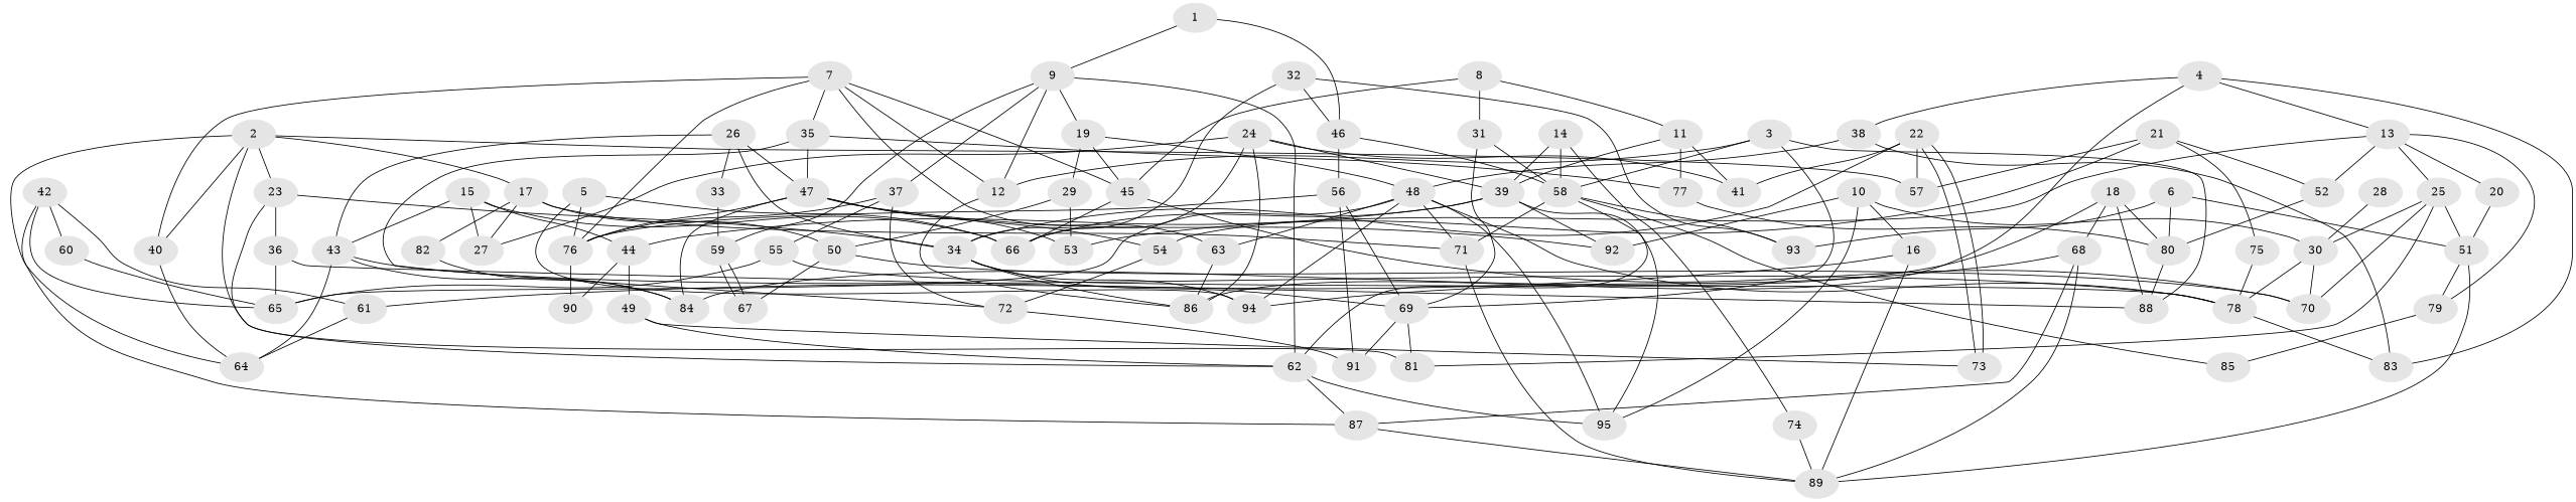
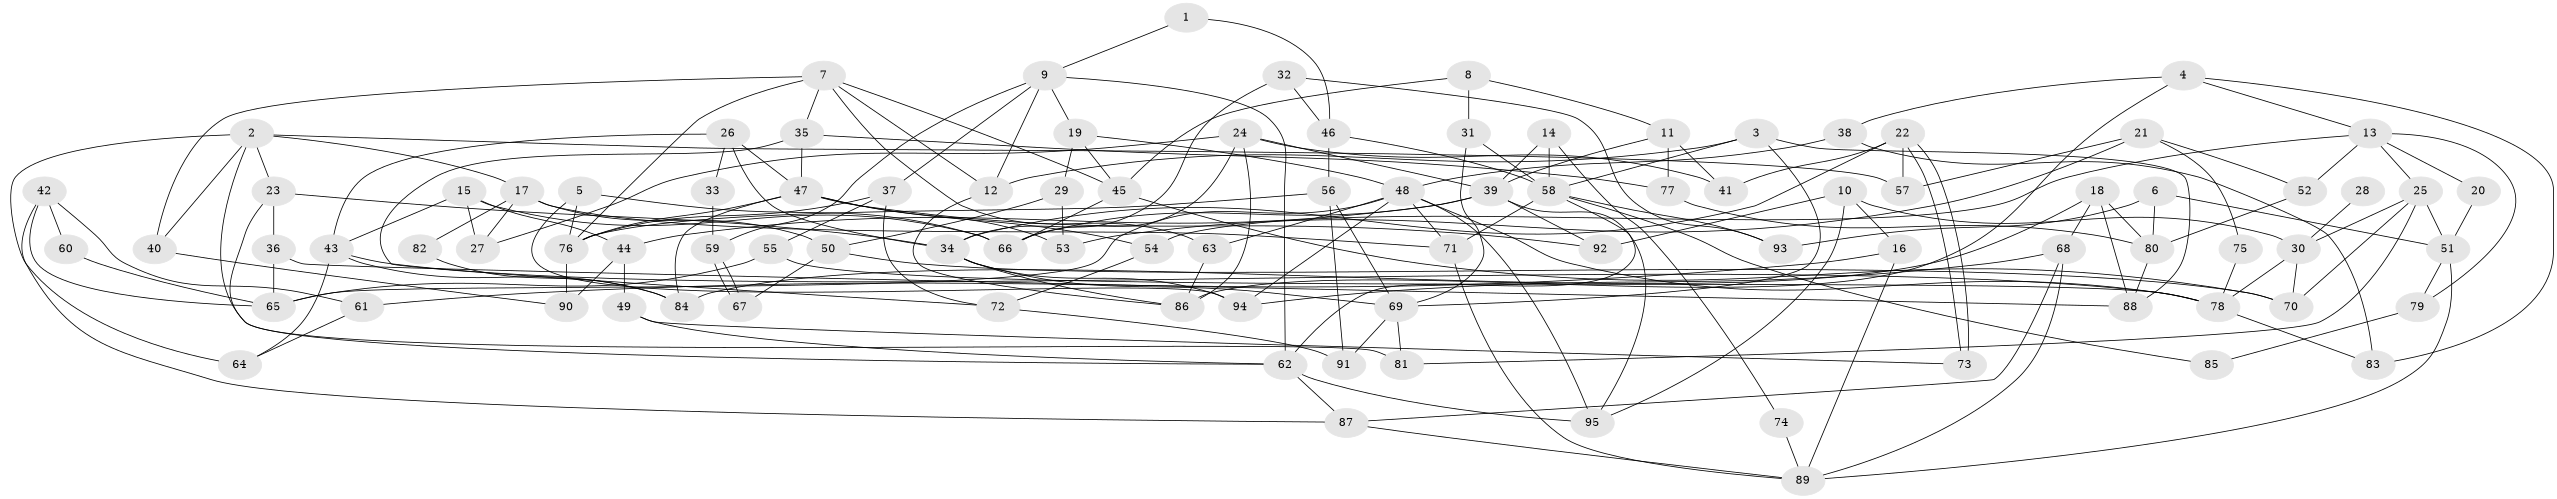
  graph {
    node [color=gray90 style=filled]
    1
    9
    46
    12
    19
    37
    59
    62
    58
    56
    2
    17
    23
    40
    57
    64
    81
    27
    50
    71
    82
    34
    36
    90
    3
    69
    88
    86
    93
    85
    91
    4
    13
    38
    83
    20
    25
    52
    54
    79
    48
    5
    66
    76
    94
    6
    51
    80
    89
    7
    35
    45
    63
    77
    47
    72
    70
    8
    11
    31
    39
    41
    29
    55
    67
    95
    87
    10
    16
    30
    92
    61
    78
    44
    14
    74
    15
    43
    84
    49
    18
    68
    53
    65
    21
    75
    22
    73
    24
    26
    33
    28
    32
    42
    60
    1 -- 9
    1 -- 46
    9 -- 12
    9 -- 19
    9 -- 37
    9 -- 59
    9 -- 62
    46 -- 58
    46 -- 56
    12 -- 86
    19 -- 48
    19 -- 45
    19 -- 29
    37 -- 76
    37 -- 72
    37 -- 55
    59 -- 67
    59 -- 67
    62 -- 95
    62 -- 87
    58 -- 62
    58 -- 71
    58 -- 93
    58 -- 85
    56 -- 69
    56 -- 91
    56 -- 76
    2 -- 17
    2 -- 23
    2 -- 40
    2 -- 57
    2 -- 64
    2 -- 81
    17 -- 27
    17 -- 50
    17 -- 71
    17 -- 82
    23 -- 62
    23 -- 34
    23 -- 36
-   40 -- 64
+   40 -- 90
    50 -- 70
    50 -- 67
    71 -- 89
    82 -- 84
    34 -- 69
    34 -- 86
    34 -- 94
    36 -- 88
    36 -- 65
    3 -- 12
    3 -- 58
    3 -- 69
    3 -- 88
    69 -- 81
    69 -- 91
    4 -- 86
    4 -- 13
    4 -- 38
    4 -- 83
    13 -- 20
    13 -- 25
    13 -- 52
    13 -- 54
    13 -- 79
    38 -- 83
    38 -- 48
    20 -- 51
    25 -- 81
    25 -- 51
    25 -- 70
    25 -- 30
    52 -- 80
    54 -- 72
    79 -- 85
    48 -- 71
    48 -- 94
    48 -- 63
    48 -- 95
    48 -- 78
    48 -- 65
    5 -- 66
    5 -- 76
    5 -- 94
    76 -- 90
    6 -- 93
    6 -- 51
    6 -- 80
    51 -- 79
    51 -- 89
    80 -- 88
    7 -- 12
    7 -- 40
    7 -- 76
    7 -- 35
    7 -- 45
    7 -- 63
    35 -- 77
    35 -- 47
    35 -- 72
    45 -- 66
    45 -- 70
    63 -- 86
    77 -- 80
    47 -- 54
    47 -- 76
    47 -- 92
    47 -- 84
    47 -- 53
    72 -- 91
    8 -- 45
    8 -- 11
    8 -- 31
    11 -- 77
    11 -- 39
    11 -- 41
    31 -- 58
    31 -- 69
    39 -- 66
    39 -- 95
    39 -- 92
    39 -- 44
    29 -- 50
    29 -- 53
    55 -- 78
    55 -- 65
    87 -- 89
    10 -- 95
    10 -- 16
    10 -- 30
    10 -- 92
    16 -- 89
    16 -- 61
    30 -- 70
    30 -- 78
    61 -- 64
    78 -- 83
    44 -- 90
    44 -- 49
    14 -- 58
    14 -- 39
    14 -- 74
    74 -- 89
    15 -- 27
    15 -- 66
    15 -- 44
    15 -- 43
    43 -- 64
    43 -- 78
    43 -- 84
    49 -- 62
    49 -- 73
    18 -- 88
    18 -- 80
    18 -- 84
    18 -- 68
    68 -- 94
    68 -- 89
    68 -- 87
    21 -- 57
    21 -- 52
    21 -- 53
    21 -- 75
    75 -- 78
    22 -- 57
    22 -- 34
    22 -- 41
    22 -- 73
    22 -- 73
    24 -- 27
    24 -- 86
    24 -- 66
    24 -- 39
    24 -- 41
    26 -- 34
    26 -- 47
    26 -- 43
    26 -- 33
    33 -- 59
    28 -- 30
    32 -- 46
    32 -- 34
    32 -- 93
    42 -- 87
    42 -- 61
    42 -- 65
    42 -- 60
    60 -- 65
  }
